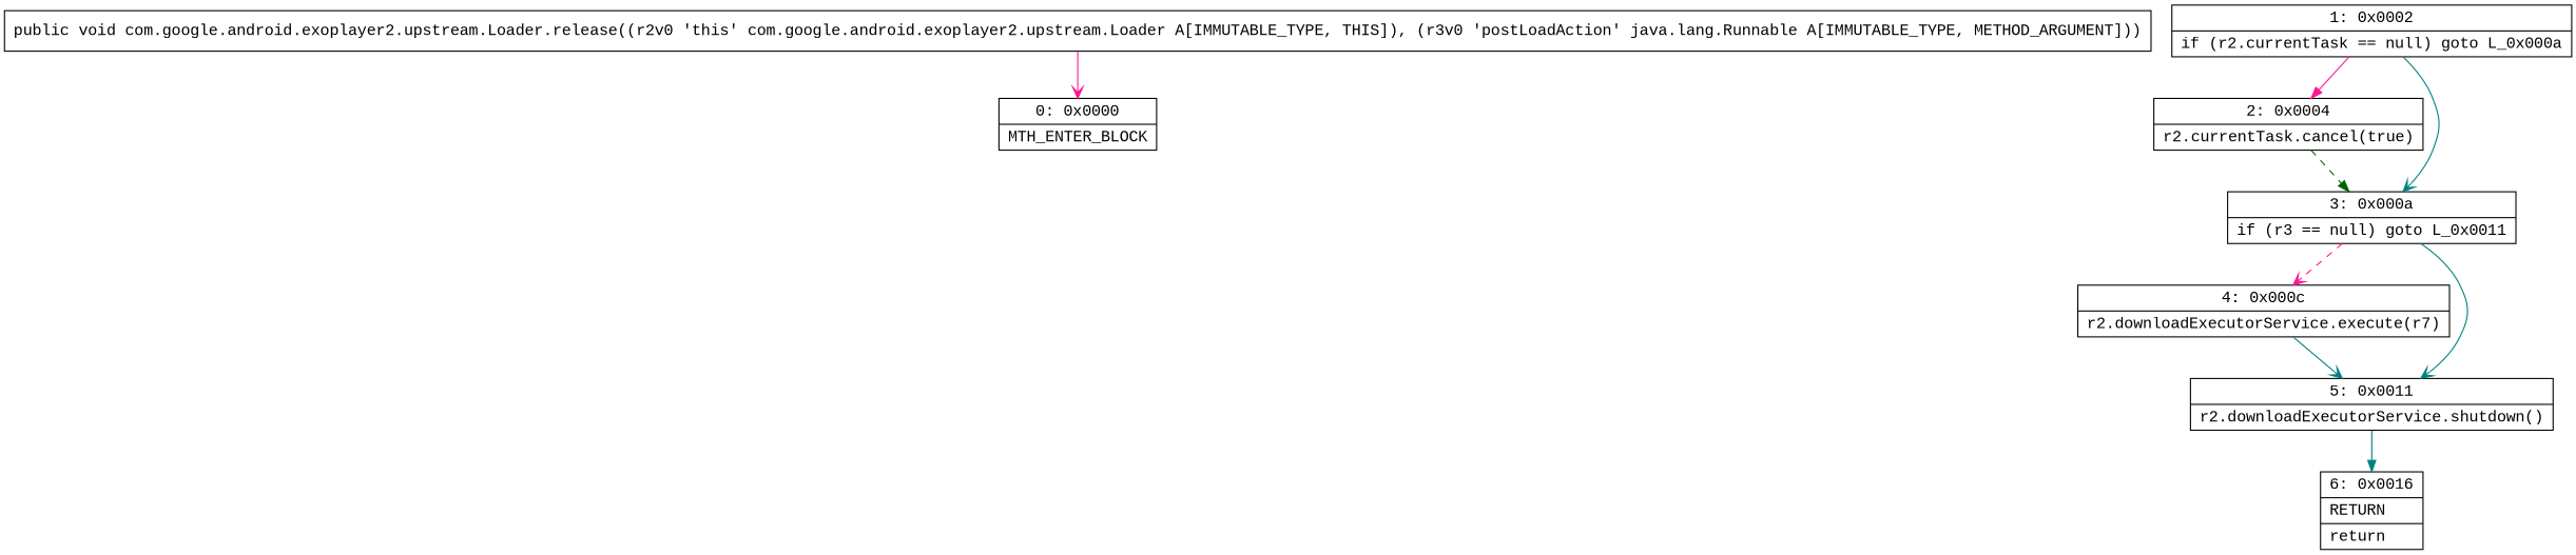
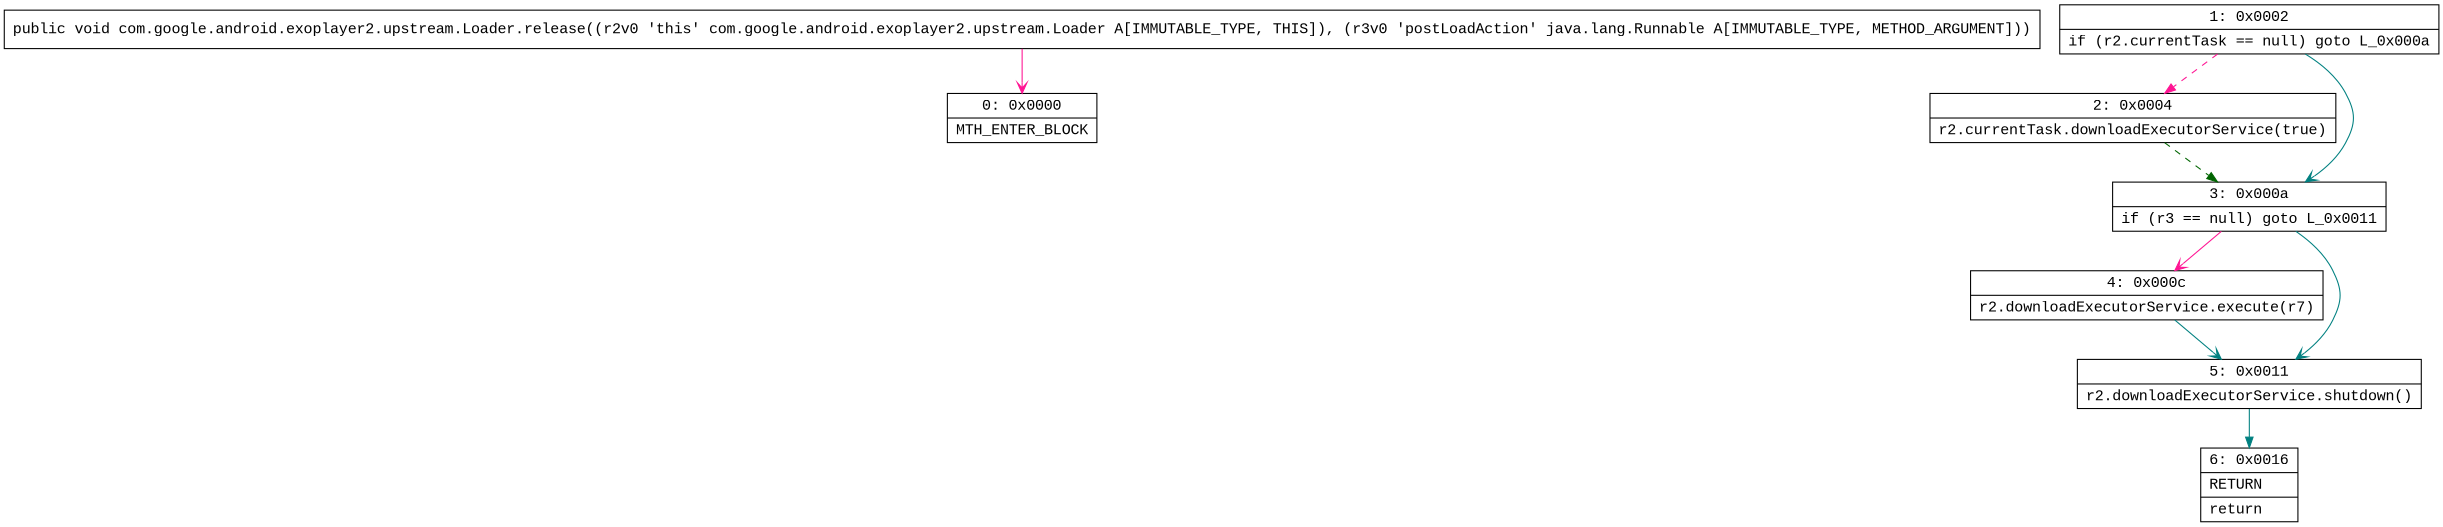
  digraph {
    fontname="Liberation Mono"
    node [fontname="Liberation Mono" shape=record]
    edge [arrowhead=vee color=teal fontname="Liberation Mono"]
    n1 [label="{0\:\ 0x0000|MTH_ENTER_BLOCK\l}"]
    n2 [label="{1\:\ 0x0002|if (r2.currentTask == null) goto L_0x000a\l}"]
-   n3 [label="{2\:\ 0x0004|r2.currentTask.cancel(true)\l}"]
+   n3 [label="{2\:\ 0x0004|r2.currentTask.downloadExecutorService(true)\l}"]
    n4 [label="{3\:\ 0x000a|if (r3 == null) goto L_0x0011\l}"]
    n5 [label="{4\:\ 0x000c|r2.downloadExecutorService.execute(r7)\l}"]
    n6 [label="{5\:\ 0x0011|r2.downloadExecutorService.shutdown()\l}"]
    n7 [label="{6\:\ 0x0016|RETURN\l|return\l}"]
    n8 [label="{public void com.google.android.exoplayer2.upstream.Loader.release((r2v0 'this' com.google.android.exoplayer2.upstream.Loader A[IMMUTABLE_TYPE, THIS]), (r3v0 'postLoadAction' java.lang.Runnable A[IMMUTABLE_TYPE, METHOD_ARGUMENT])) }"]
-   n2 -> n3 [arrowhead=normal color=deeppink style=solid]
+   n2 -> n3 [arrowhead=normal color=deeppink style=dashed]
    n2 -> n4
    n3 -> n4 [arrowhead=normal color=darkgreen style=dashed]
-   n4 -> n5 [color=deeppink style=dashed]
+   n4 -> n5 [color=deeppink style=solid]
    n4 -> n6
    n5 -> n6
    n6 -> n7 [arrowhead=normal]
    n8 -> n1 [color=deeppink]
  }
